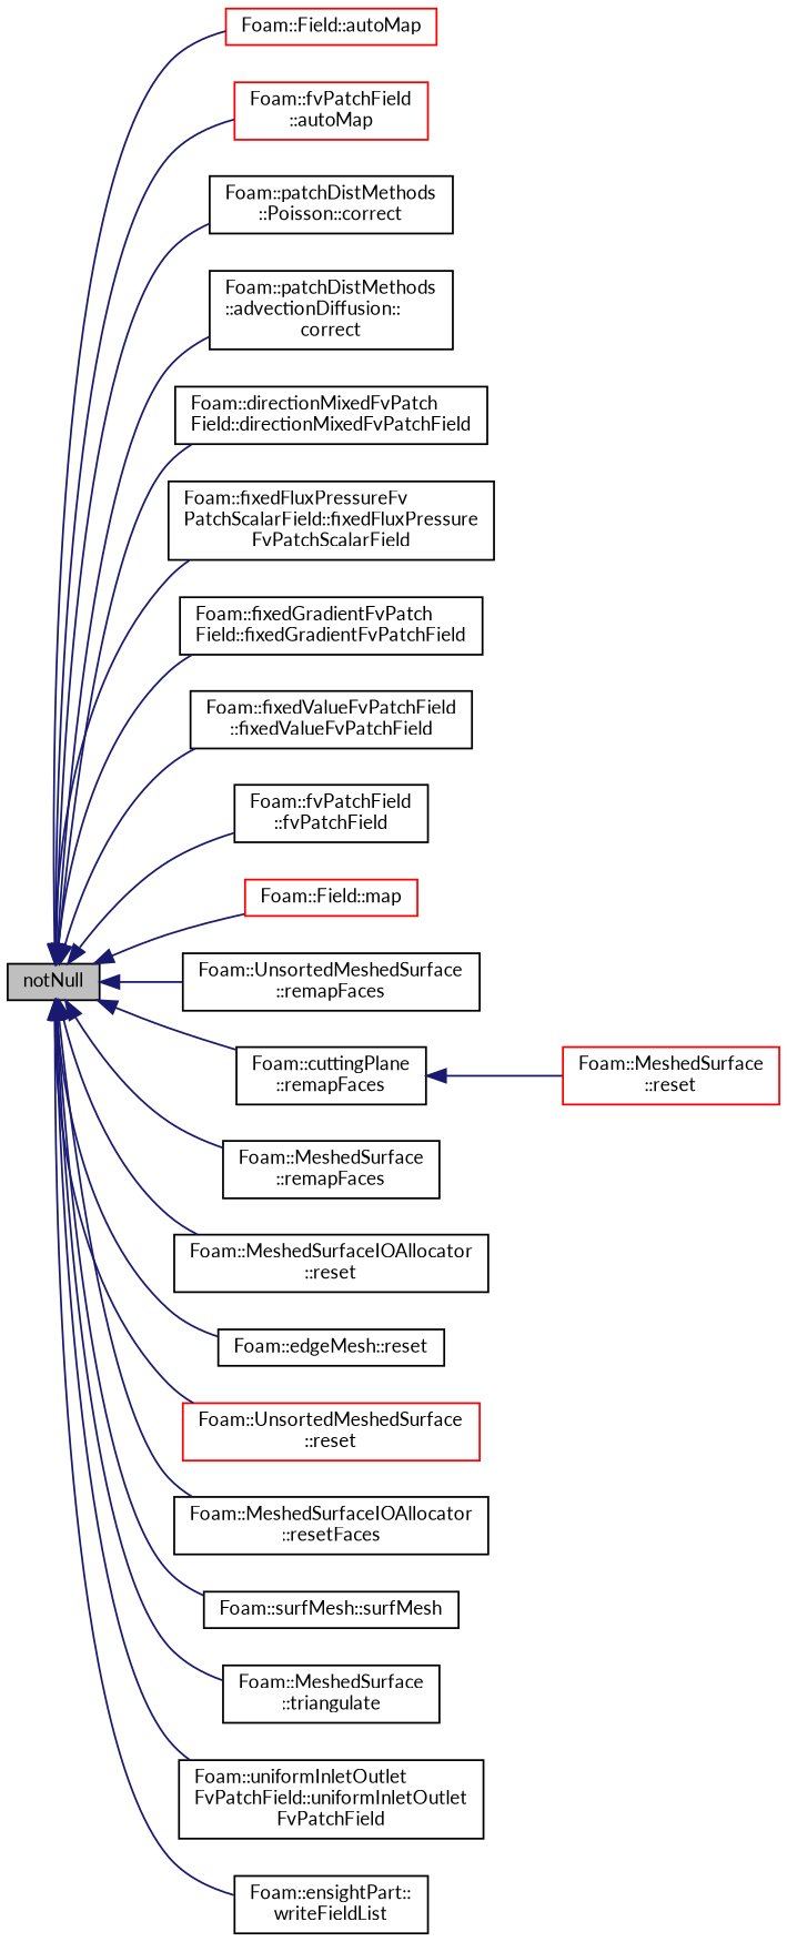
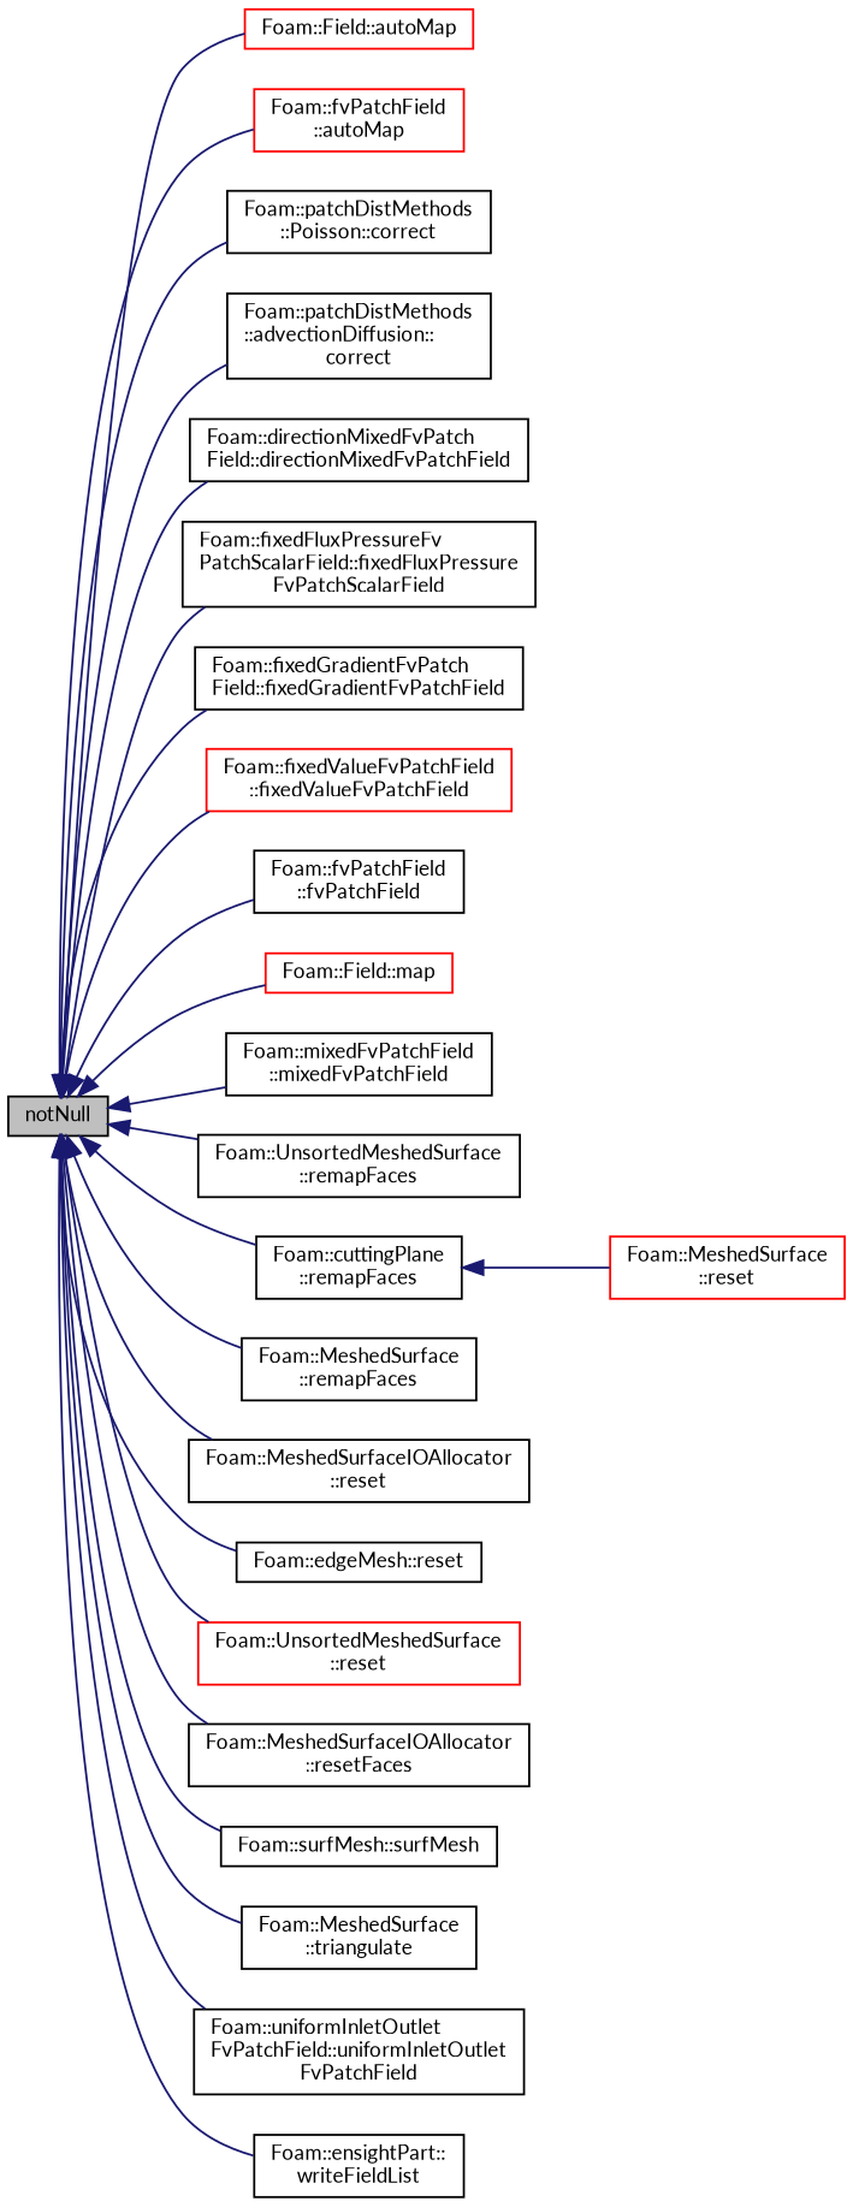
  digraph {
    fontname=Lato
    rankdir=LR
    node [color=black fontname=Lato fontsize=10 shape=record]
    edge [color=midnightblue dir=back fontname=Lato fontsize=10 labelfontname=FreeSans labelfontsize=10 style=solid]
    n1 [fillcolor=grey75 fontcolor=black height=0.2 label=notNull style=filled width=0.4]
    n2 [color=red height=0.2 label="Foam::Field::autoMap" width=0.4]
    n3 [color=red height=0.2 label="Foam::fvPatchField\l::autoMap" width=0.4]
    n4 [height=0.2 label="Foam::patchDistMethods\l::Poisson::correct" width=0.4]
    n5 [height=0.2 label="Foam::patchDistMethods\l::advectionDiffusion::\lcorrect" width=0.4]
    n6 [height=0.2 label="Foam::directionMixedFvPatch\lField::directionMixedFvPatchField" width=0.4]
    n7 [height=0.2 label="Foam::fixedFluxPressureFv\lPatchScalarField::fixedFluxPressure\lFvPatchScalarField" width=0.4]
    n8 [height=0.2 label="Foam::fixedGradientFvPatch\lField::fixedGradientFvPatchField" width=0.4]
-   n9 [height=0.2 label="Foam::fixedValueFvPatchField\l::fixedValueFvPatchField" width=0.4]
+   n9 [color=red height=0.2 label="Foam::fixedValueFvPatchField\l::fixedValueFvPatchField" width=0.4]
    n10 [height=0.2 label="Foam::fvPatchField\l::fvPatchField" width=0.4]
    n11 [color=red height=0.2 label="Foam::Field::map" width=0.4]
+   n12 [height=0.2 label="Foam::mixedFvPatchField\l::mixedFvPatchField" width=0.4]
    n13 [height=0.2 label="Foam::UnsortedMeshedSurface\l::remapFaces" width=0.4]
    n14 [height=0.2 label="Foam::cuttingPlane\l::remapFaces" width=0.4]
    n15 [height=0.2 label="Foam::MeshedSurface\l::remapFaces" width=0.4]
    n16 [height=0.2 label="Foam::MeshedSurfaceIOAllocator\l::reset" width=0.4]
    n17 [height=0.2 label="Foam::edgeMesh::reset" width=0.4]
    n18 [color=red height=0.2 label="Foam::UnsortedMeshedSurface\l::reset" width=0.4]
    n19 [height=0.2 label="Foam::MeshedSurfaceIOAllocator\l::resetFaces" width=0.4]
    n20 [height=0.2 label="Foam::surfMesh::surfMesh" width=0.4]
    n21 [height=0.2 label="Foam::MeshedSurface\l::triangulate" width=0.4]
    n22 [height=0.2 label="Foam::uniformInletOutlet\lFvPatchField::uniformInletOutlet\lFvPatchField" width=0.4]
    n23 [height=0.2 label="Foam::ensightPart::\lwriteFieldList" width=0.4]
    n24 [color=red height=0.2 label="Foam::MeshedSurface\l::reset" width=0.4]
    n1 -> n2
    n1 -> n3
    n1 -> n4
    n1 -> n5
    n1 -> n6
    n1 -> n7
    n1 -> n8
    n1 -> n9
    n1 -> n10
    n1 -> n11
+   n1 -> n12
    n1 -> n13
    n1 -> n14
    n1 -> n15
    n1 -> n16
    n1 -> n17
    n1 -> n18
    n1 -> n19
    n1 -> n20
    n1 -> n21
    n1 -> n22
    n1 -> n23
    n14 -> n24
  }
